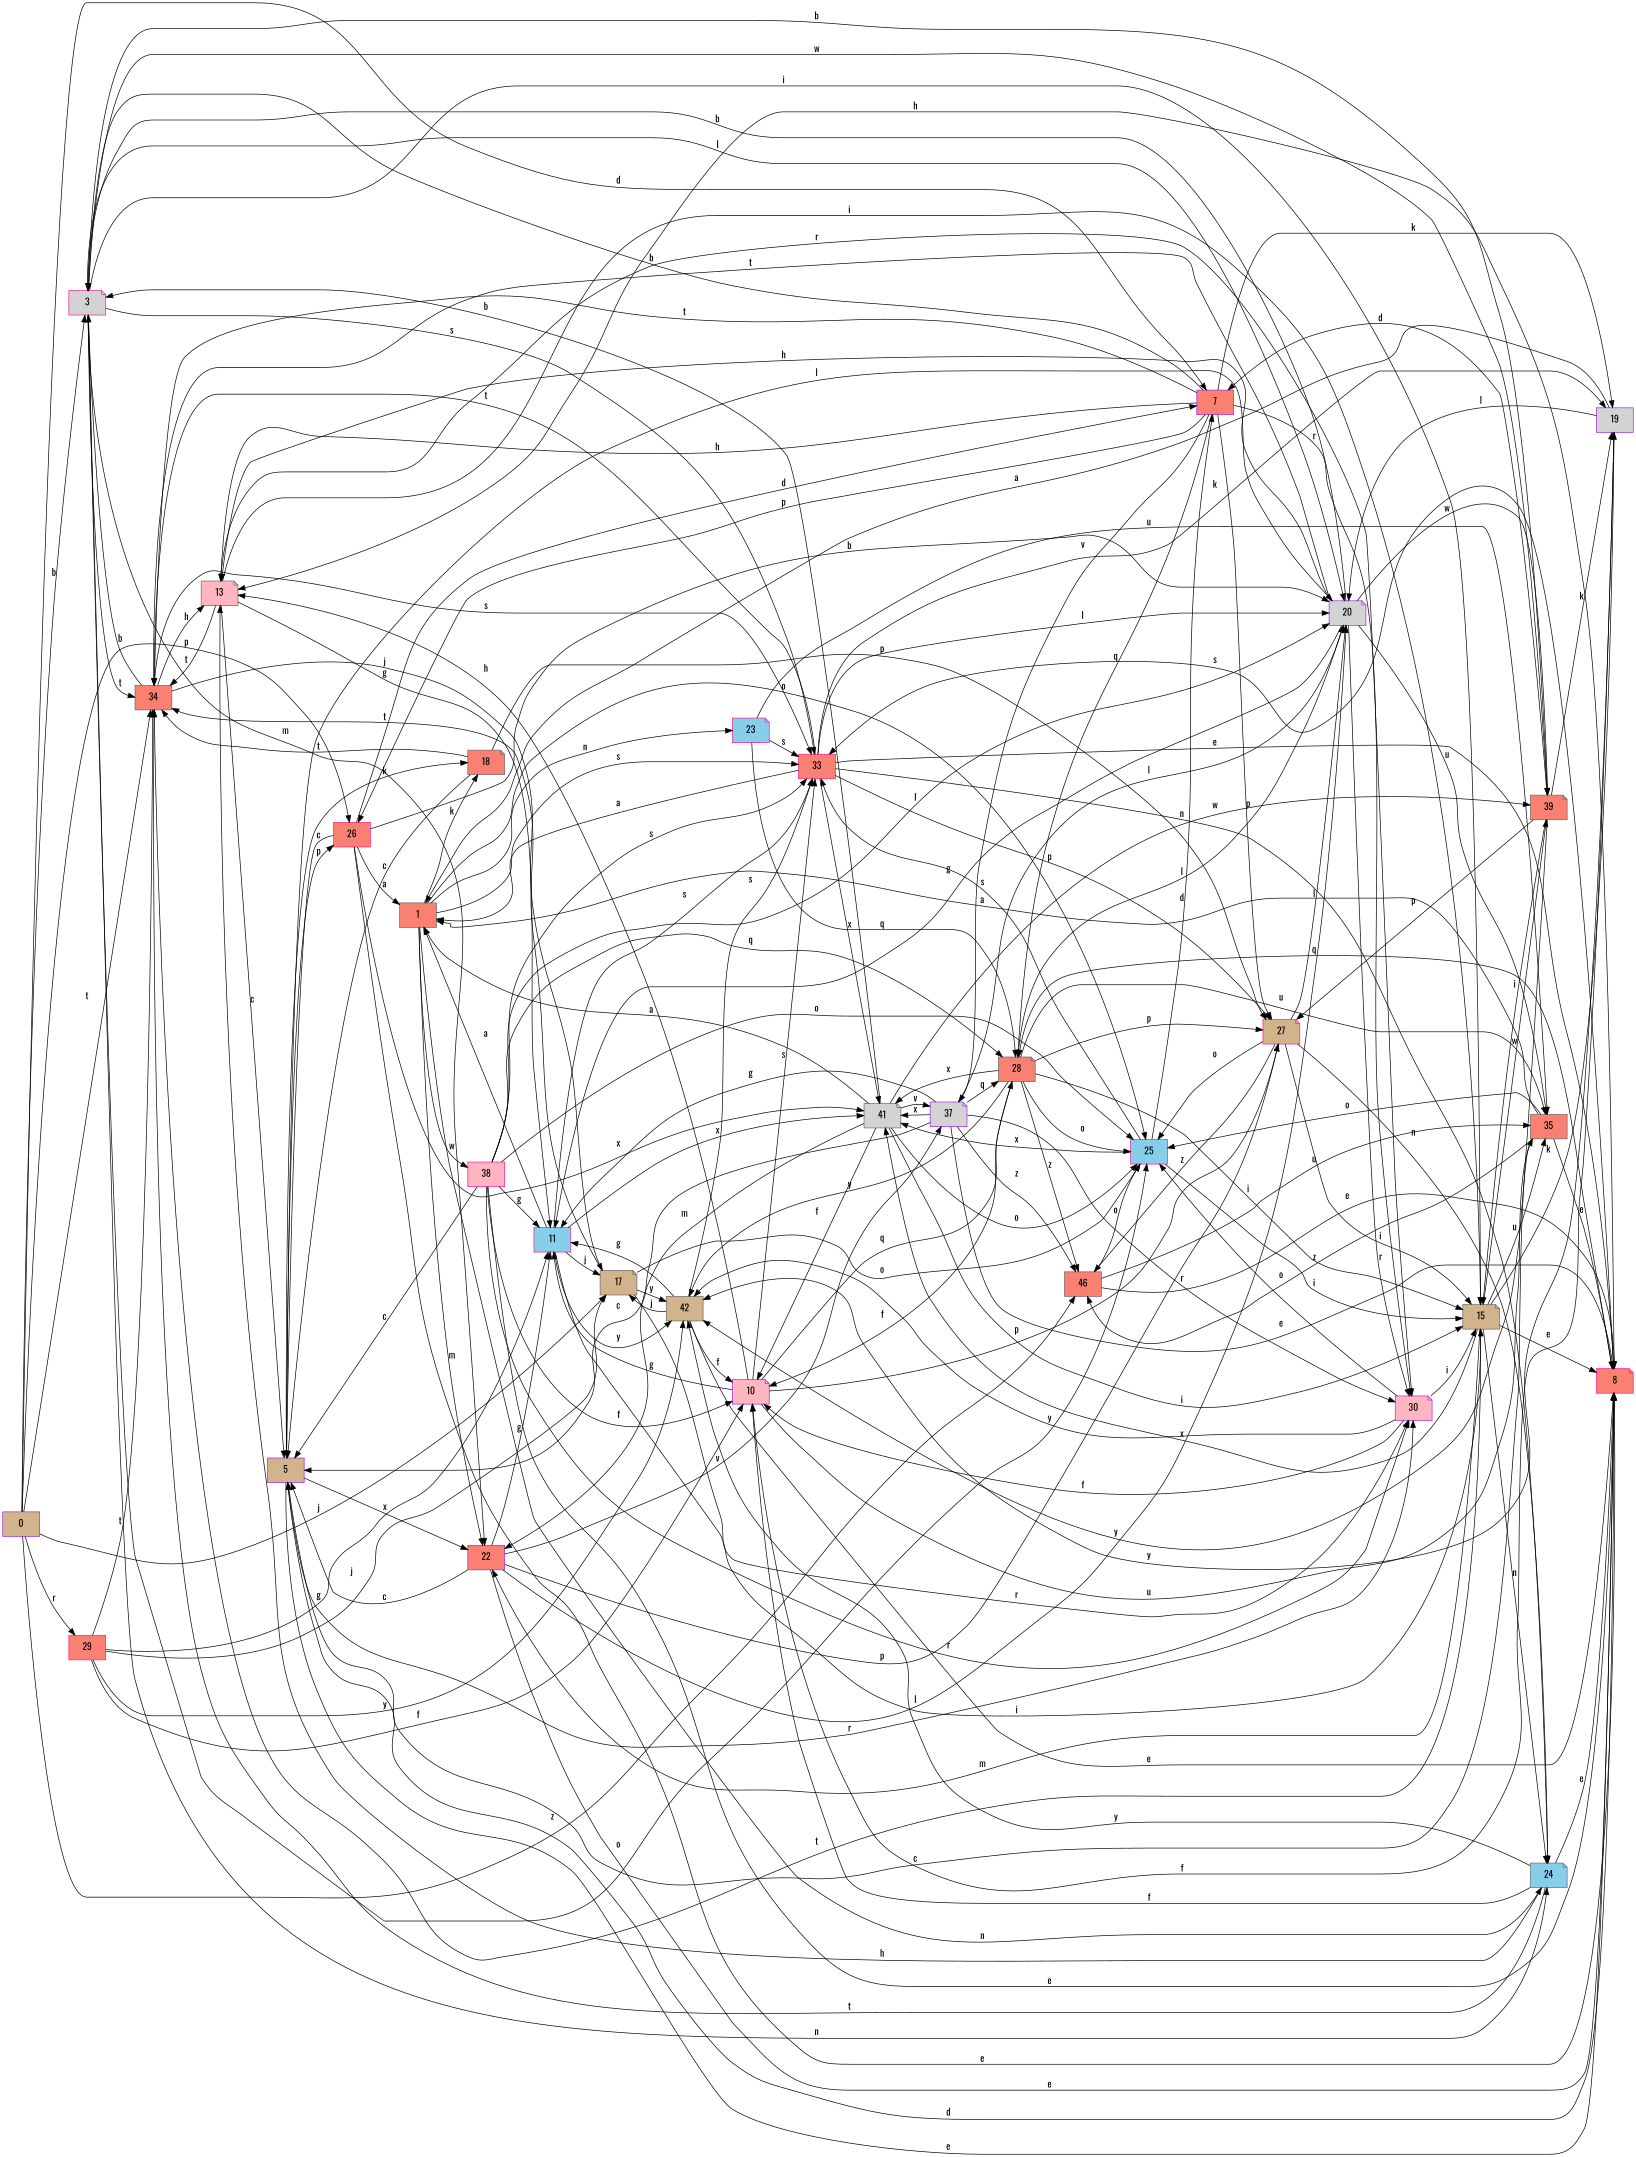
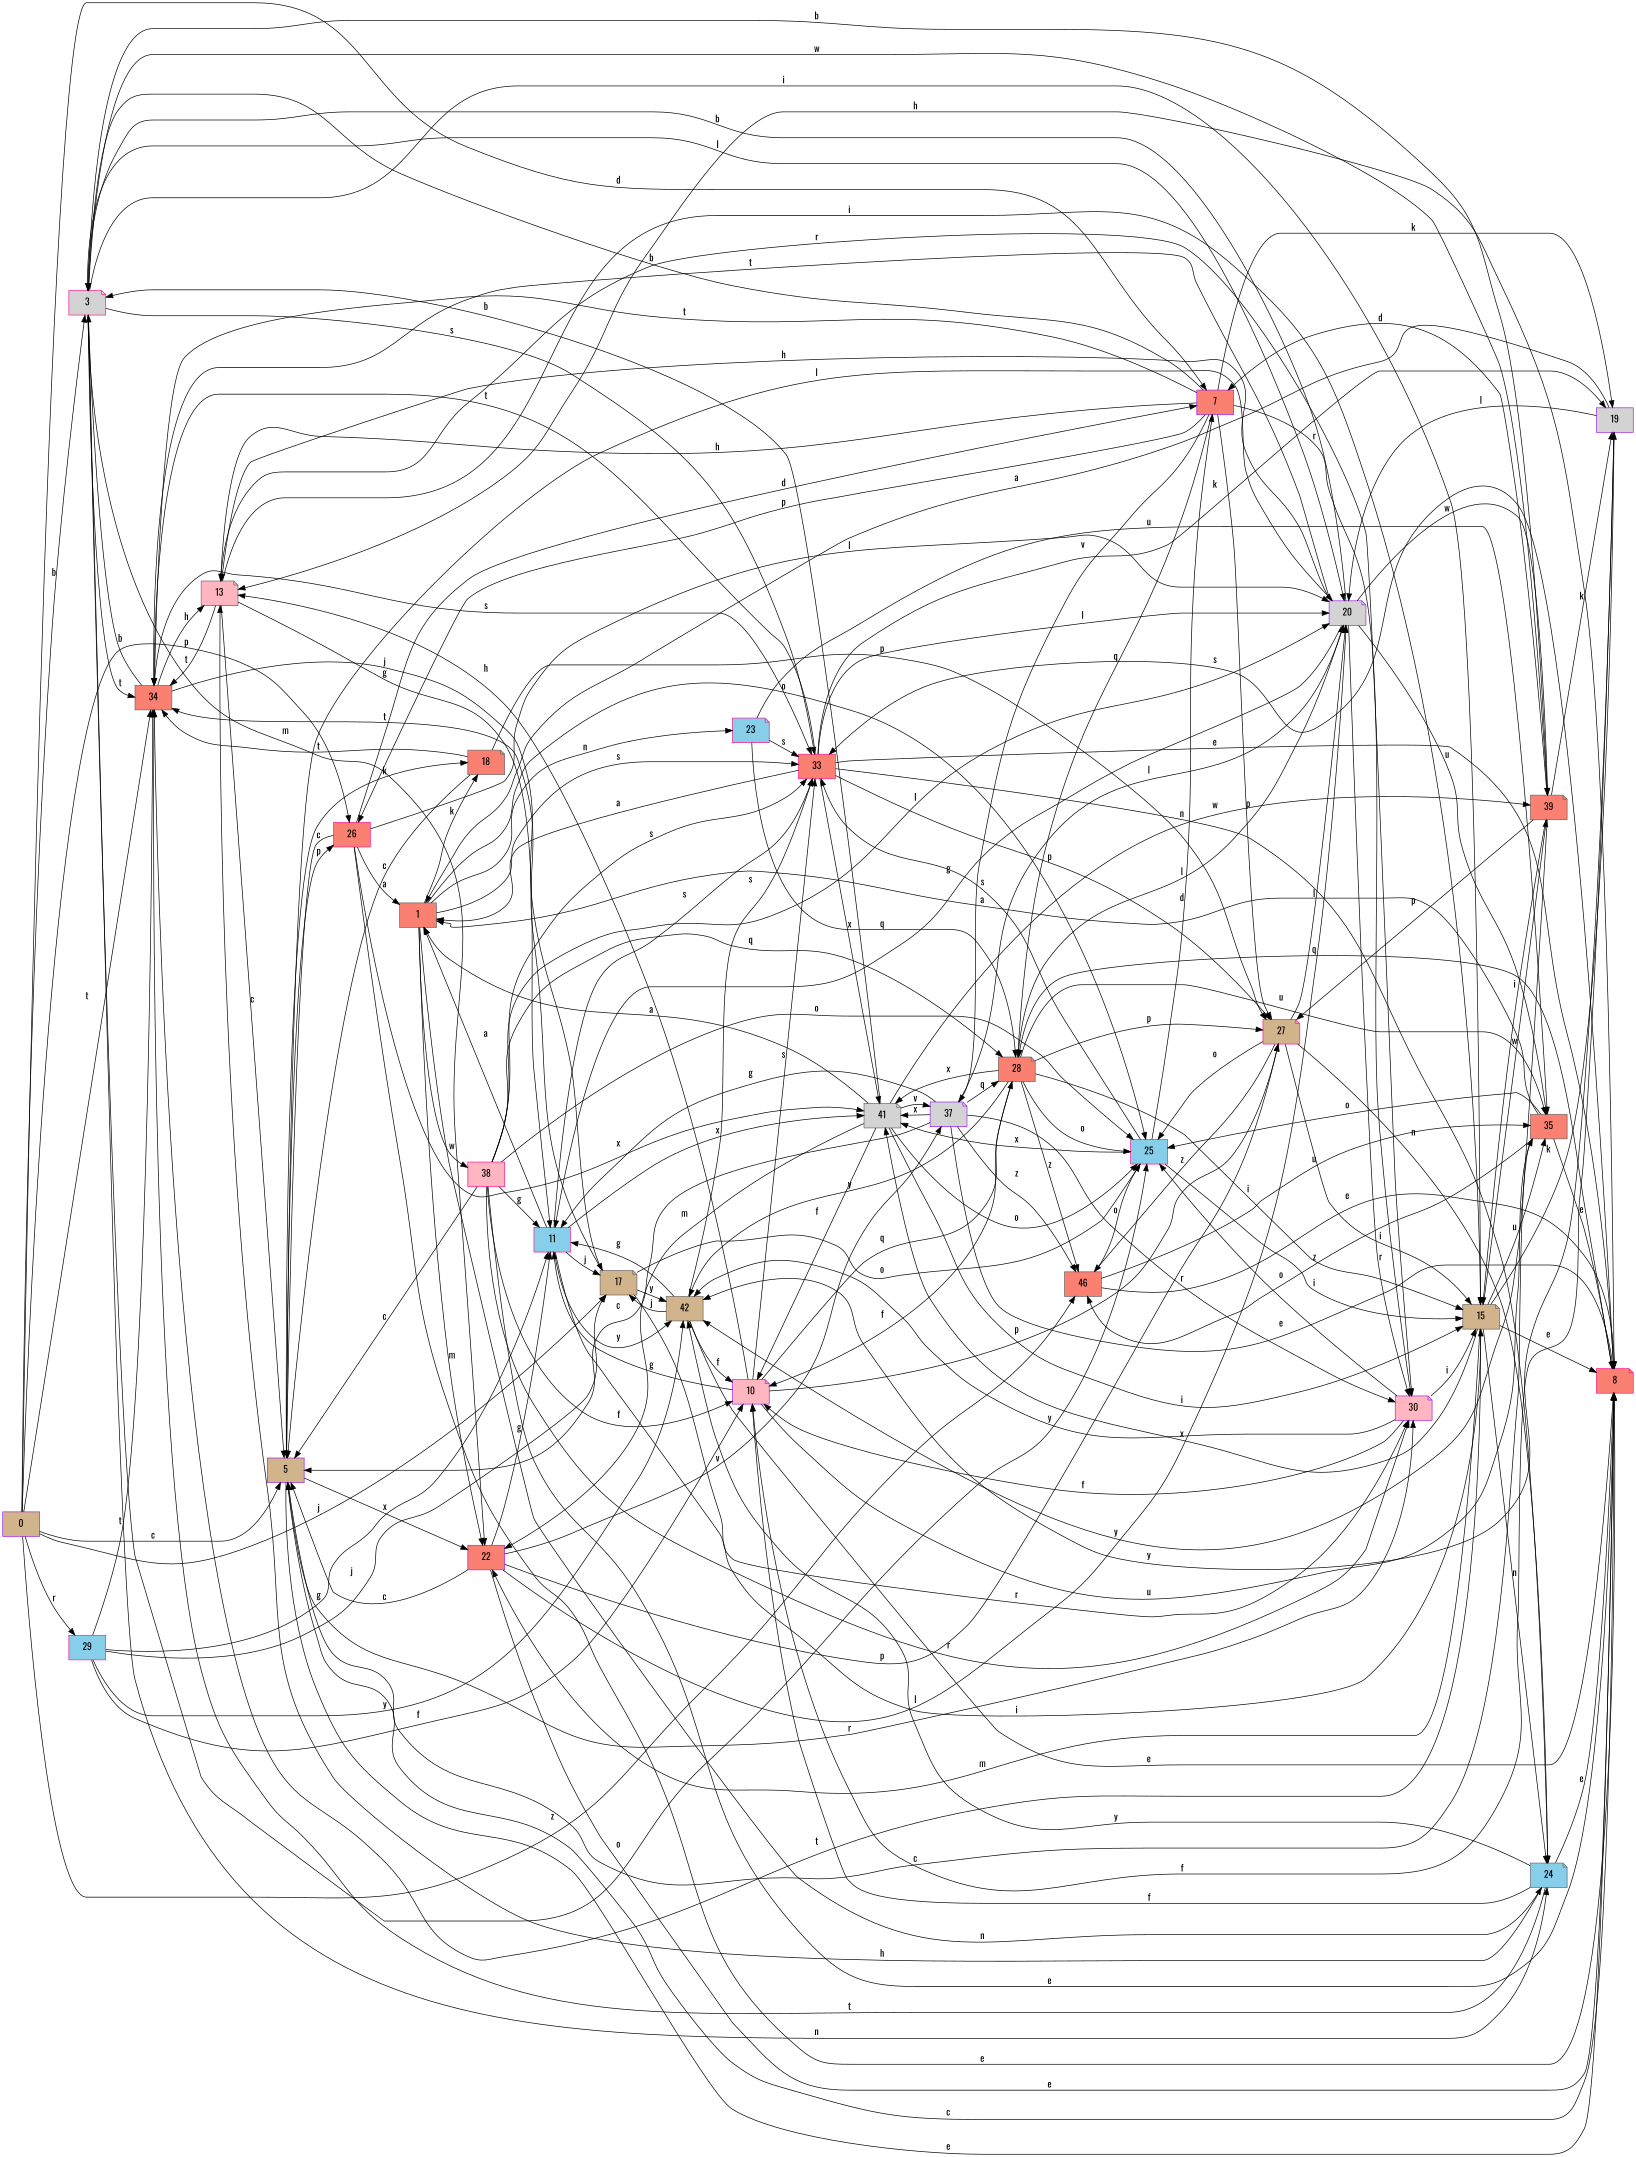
  strict digraph {
    fontname=Oswald
    rankdir=LR
    node [color=gray40 fillcolor=salmon fontname=Oswald shape=box style=filled]
    edge [fontname=Oswald]
    0 [color=purple fillcolor=tan]
    3 [color=deeppink fillcolor=lightgrey shape=note]
    5 [color=purple fillcolor=tan]
    7 [color=purple]
    17 [fillcolor=tan shape=note]
    26 [color=deeppink]
-   29 [color=deeppink]
+   29 [color=deeppink fillcolor=skyblue]
    34
    46
    22 [color=purple]
    24 [fillcolor=skyblue shape=note]
    33 [color=deeppink]
    15 [fillcolor=tan shape=note]
    20 [color=purple fillcolor=lightgrey shape=note]
    25 [color=deeppink fillcolor=skyblue]
    39 [shape=note]
    18 [shape=note]
    8 [color=deeppink shape=note]
    30 [color=purple fillcolor=lightpink shape=note]
    13 [fillcolor=lightpink shape=note]
    19 [color=purple fillcolor=lightgrey]
    27 [color=deeppink fillcolor=tan shape=note]
    28 [shape=note]
    37 [color=purple fillcolor=lightgrey shape=note]
    42 [fillcolor=tan]
    41 [fillcolor=lightgrey shape=note]
    1
    10 [color=purple fillcolor=lightpink shape=note]
    11 [color=deeppink fillcolor=skyblue]
    35
    23 [color=deeppink fillcolor=skyblue shape=note]
    38 [color=deeppink fillcolor=lightpink]
    0 -> 3 [label=b]
+   0 -> 5 [label=c]
    0 -> 7 [label=d]
    0 -> 17 [label=j]
    0 -> 26 [label=p]
    0 -> 29 [label=r]
    0 -> 34 [label=t]
    0 -> 46 [label=z]
    3 -> 34 [label=t]
    3 -> 22 [label=m]
    3 -> 24 [label=n]
    3 -> 33 [label=s]
    3 -> 15 [label=i]
    3 -> 20 [label=l]
    3 -> 25 [label=o]
    3 -> 39 [label=w]
    5 -> 26 [label=p]
    5 -> 22 [label=x]
    5 -> 20 [label=l]
    5 -> 18 [label=k]
    5 -> 8 [label=e]
    5 -> 30 [label=r]
    7 -> 3 [label=b]
    7 -> 26 [label=p]
    7 -> 34 [label=t]
    7 -> 30 [label=r]
    7 -> 13 [label=h]
    7 -> 19 [label=k]
    7 -> 27 [label=p]
    7 -> 28 [label=q]
    7 -> 37 [label=v]
    17 -> 34 [label=t]
    17 -> 25 [label=o]
    17 -> 30 [label=r]
    17 -> 42 [label=y]
    26 -> 5 [label=c]
    26 -> 7 [label=d]
-   26 -> 20 [label=b]
+   26 -> 20 [label=l]
    26 -> 8 [label=e]
    26 -> 41 [label=x]
    26 -> 1 [label=a]
    29 -> 17 [label=j]
    29 -> 34 [label=t]
    29 -> 42 [label=y]
    29 -> 10 [label=f]
    29 -> 11 [label=g]
    34 -> 3 [label=b]
    34 -> 17 [label=j]
    34 -> 33 [label=s]
    34 -> 13 [label=h]
    46 -> 25 [label=o]
    46 -> 8 [label=e]
    46 -> 35 [label=u]
    22 -> 5 [label=c]
    22 -> 20 [label=l]
    22 -> 8 [label=e]
    22 -> 27 [label=p]
    22 -> 37 [label=v]
    22 -> 11 [label=g]
    24 -> 34 [label=t]
    24 -> 8 [label=e]
    24 -> 13 [label=h]
    24 -> 42 [label=y]
    24 -> 10 [label=f]
    33 -> 34 [label=t]
    33 -> 24 [label=n]
    33 -> 20 [label=l]
    33 -> 8 [label=e]
    33 -> 19 [label=k]
    33 -> 27 [label=p]
    33 -> 41 [label=x]
    33 -> 1 [label=a]
    15 -> 34 [label=t]
    15 -> 22 [label=m]
    15 -> 24 [label=n]
    15 -> 39 [label=w]
    15 -> 8 [label=e]
    15 -> 19 [label=k]
    15 -> 41 [label=x]
    15 -> 35 [label=u]
    20 -> 3 [label=b]
    20 -> 34 [label=t]
    20 -> 39 [label=w]
    20 -> 30 [label=r]
    20 -> 13 [label=h]
    20 -> 11 [label=g]
    20 -> 35 [label=u]
    25 -> 7 [label=d]
    25 -> 33 [label=s]
    25 -> 15 [label=i]
    25 -> 41 [label=x]
    39 -> 3 [label=b]
    39 -> 7 [label=d]
    39 -> 15 [label=i]
    39 -> 19 [label=k]
    39 -> 27 [label=p]
    39 -> 42 [label=y]
    18 -> 5 [label=c]
    18 -> 34 [label=t]
    18 -> 27 [label=p]
-   8 -> 5 [label=d]
+   8 -> 5 [label=c]
    8 -> 33 [label=s]
    8 -> 13 [label=h]
    8 -> 28 [label=q]
    30 -> 15 [label=i]
    30 -> 25 [label=o]
    30 -> 42 [label=y]
    30 -> 10 [label=f]
    13 -> 5 [label=c]
    13 -> 34 [label=t]
    13 -> 15 [label=i]
    13 -> 30 [label=r]
    13 -> 11 [label=g]
    19 -> 20 [label=l]
    19 -> 42 [label=y]
    19 -> 1 [label=a]
    19 -> 10 [label=f]
    27 -> 46 [label=z]
    27 -> 24 [label=n]
    27 -> 15 [label=i]
    27 -> 20 [label=l]
    27 -> 25 [label=o]
    28 -> 46 [label=z]
    28 -> 15 [label=i]
    28 -> 20 [label=l]
    28 -> 25 [label=o]
    28 -> 27 [label=p]
    28 -> 42 [label=y]
    28 -> 41 [label=x]
    28 -> 10 [label=f]
    28 -> 35 [label=u]
    37 -> 5 [label=c]
    37 -> 46 [label=z]
    37 -> 20 [label=l]
    37 -> 8 [label=e]
    37 -> 30 [label=r]
    37 -> 28 [label=q]
    37 -> 41 [label=x]
    37 -> 11 [label=g]
    42 -> 17 [label=j]
    42 -> 33 [label=s]
    42 -> 8 [label=e]
    42 -> 10 [label=f]
    42 -> 11 [label=g]
    41 -> 3 [label=b]
    41 -> 22 [label=m]
    41 -> 15 [label=i]
    41 -> 25 [label=o]
    41 -> 39 [label=w]
    41 -> 37 [label=v]
    41 -> 1 [label=a]
    41 -> 10 [label=f]
    1 -> 22 [label=m]
    1 -> 24 [label=n]
    1 -> 33 [label=s]
    1 -> 25 [label=o]
    1 -> 18 [label=k]
    1 -> 23 [label=n]
    1 -> 38 [label=w]
    10 -> 33 [label=s]
    10 -> 13 [label=h]
    10 -> 27 [label=p]
    10 -> 28 [label=q]
    10 -> 11 [label=g]
    10 -> 35 [label=u]
    11 -> 17 [label=j]
    11 -> 33 [label=s]
    11 -> 15 [label=i]
    11 -> 42 [label=y]
    11 -> 41 [label=x]
    11 -> 1 [label=a]
    35 -> 5 [label=c]
    35 -> 46 [label=z]
    35 -> 25 [label=o]
    35 -> 8 [label=e]
    35 -> 1 [label=a]
    23 -> 33 [label=s]
    23 -> 28 [label=q]
    23 -> 35 [label=u]
    38 -> 5 [label=c]
    38 -> 33 [label=s]
    38 -> 20 [label=l]
    38 -> 25 [label=o]
    38 -> 8 [label=e]
    38 -> 30 [label=r]
    38 -> 28 [label=q]
    38 -> 10 [label=f]
    38 -> 11 [label=g]
  }
